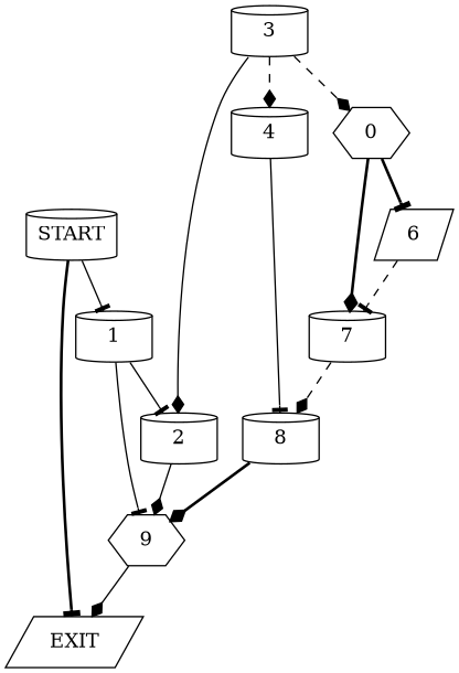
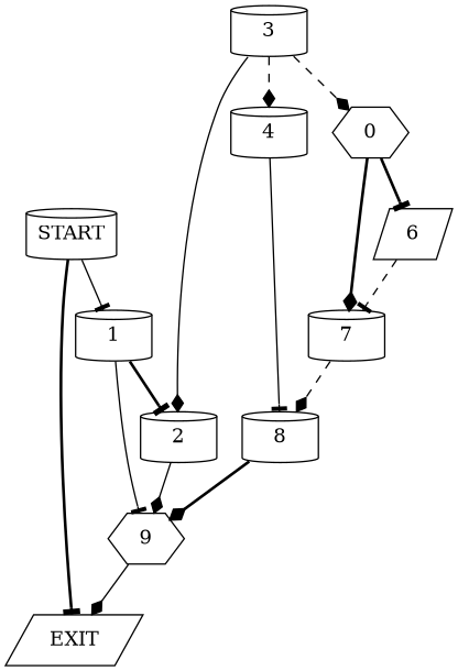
  digraph {
    node [shape=cylinder]
    edge [arrowhead=diamond style=solid]
    n1 [label=START]
    1
    n3 [label=EXIT shape=parallelogram]
    2
    9 [shape=hexagon]
    3
    4
    n8 [label=0 shape=hexagon]
    8
    6 [shape=parallelogram]
    7
    n1 -> 1 [arrowhead=tee]
    n1 -> n3 [arrowhead=tee style=bold]
-   1 -> 2 [arrowhead=tee]
+   1 -> 2 [arrowhead=tee style=bold]
    1 -> 9 [arrowhead=tee]
    2 -> 9
    9 -> n3
    3 -> 2
    3 -> 4 [style=dashed]
    3 -> n8 [style=dashed]
    4 -> 8 [arrowhead=tee]
    n8 -> 6 [arrowhead=tee style=bold]
    n8 -> 7 [style=bold]
    8 -> 9 [style=bold]
    6 -> 7 [arrowhead=tee style=dashed]
    7 -> 8 [style=dashed]
  }
